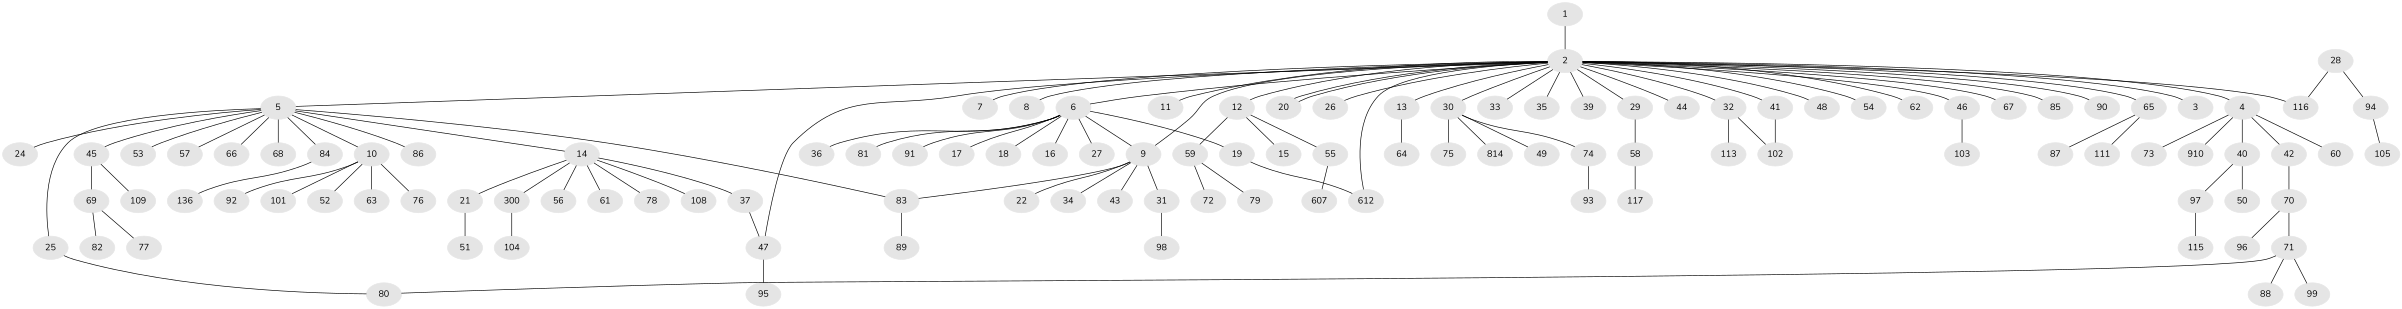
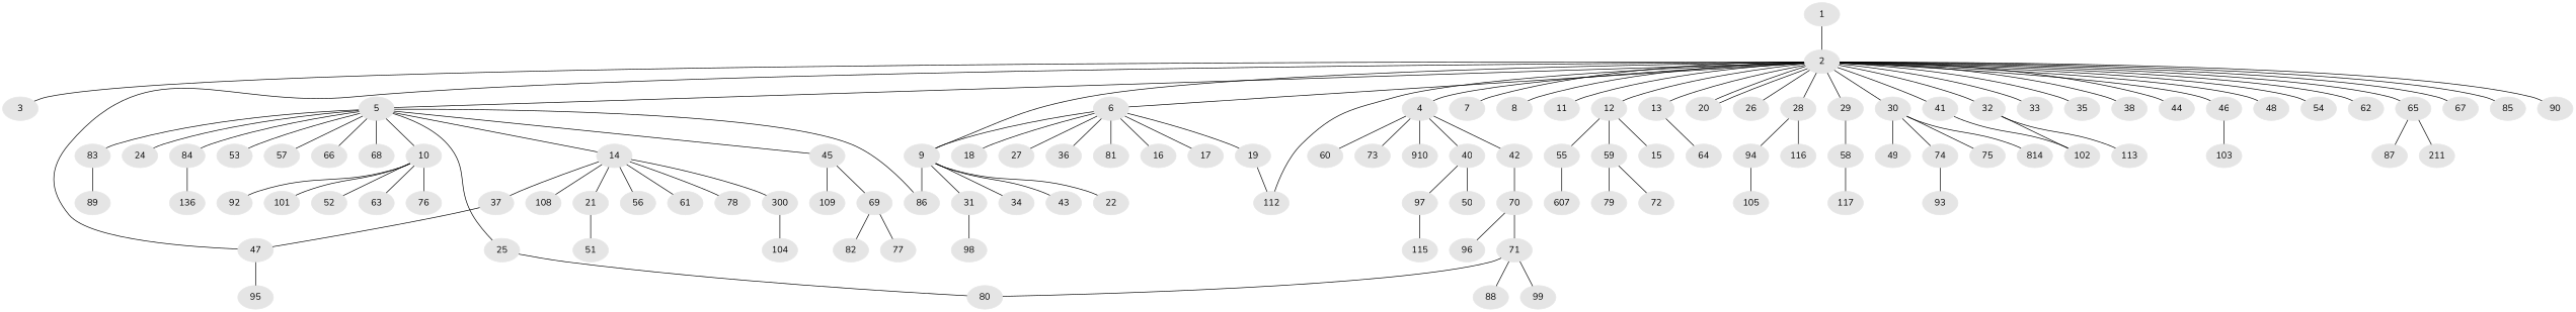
  graph {
    fontname=Nunito
    node [color=gray90 fontname=Nunito style=filled]
    edge [fontname=Nunito]
    1
    2
    3
    4
    5
    6
    7
    8
    9
    11
    12
    13
    20
    26
    28
    29
    30
    32
    33
    35
-   39
+   39 [label=38]
    41
    44
    46
    47
    48
    54
    62
    65
    67
    85
    90
-   112 [label=612]
+   112
    40
    42
    60
    73
    n38 [label=910]
    10
    14
    24
    25
    45
    53
    57
    66
    68
    83
    84
    86
    16
    17
    18
    19
    27
    36
    81
-   91
    22
    31
    34
    43
    15
    55
    59
    64
    94
    116
    58
    49
    74
    75
    n73 [label=814]
    102
    113
    103
    95
    87
-   111
+   111 [label=211]
    50
    97
    70
    52
    63
    76
    92
    101
    21
    37
    56
    61
    78
    n93 [label=300]
    108
    80
    69
    109
    89
    n99 [label=136]
    98
    n101 [label=607]
    72
    79
    51
    104
    105
    117
    93
    115
    71
    96
    77
    82
    88
    99
    1 -- 2
    2 -- 3
    2 -- 4
    2 -- 5
    2 -- 6
    2 -- 7
    2 -- 8
    2 -- 9
    2 -- 11
    2 -- 12
    2 -- 13
    2 -- 20
    2 -- 20
    2 -- 26
-   2 -- 116
+   2 -- 28
    2 -- 29
    2 -- 30
    2 -- 32
    2 -- 33
    2 -- 35
    2 -- 39
    2 -- 41
    2 -- 44
    2 -- 46
    2 -- 47
    2 -- 48
    2 -- 54
    2 -- 62
    2 -- 65
    2 -- 67
    2 -- 85
    2 -- 90
    2 -- 112
    4 -- 40
    4 -- 42
    4 -- 60
    4 -- 73
    4 -- n38
    5 -- 10
    5 -- 14
    5 -- 24
    5 -- 25
    5 -- 45
    5 -- 53
    5 -- 57
    5 -- 66
    5 -- 68
    5 -- 83
    5 -- 84
    5 -- 86
    6 -- 9
    6 -- 16
    6 -- 17
    6 -- 18
    6 -- 19
    6 -- 27
    6 -- 36
    6 -- 81
-   6 -- 91
-   9 -- 83
+   9 -- 86
    9 -- 22
    9 -- 31
    9 -- 34
    9 -- 43
    12 -- 15
    12 -- 55
    12 -- 59
    13 -- 64
    28 -- 94
    28 -- 116
    29 -- 58
    30 -- 49
    30 -- 74
    30 -- 75
    30 -- n73
    32 -- 102
    32 -- 113
    41 -- 102
    46 -- 103
    47 -- 95
    65 -- 87
    65 -- 111
    40 -- 50
    40 -- 97
    42 -- 70
    10 -- 52
    10 -- 63
    10 -- 76
    10 -- 92
    10 -- 101
    14 -- 21
    14 -- 37
    14 -- 56
    14 -- 61
    14 -- 78
    14 -- n93
    14 -- 108
    25 -- 80
    45 -- 69
    45 -- 109
    83 -- 89
    84 -- n99
    19 -- 112
    31 -- 98
    55 -- n101
    59 -- 72
    59 -- 79
    94 -- 105
    58 -- 117
    74 -- 93
    97 -- 115
    70 -- 71
    70 -- 96
    21 -- 51
    37 -- 47
    n93 -- 104
    69 -- 77
    69 -- 82
    71 -- 80
    71 -- 88
    71 -- 99
  }
